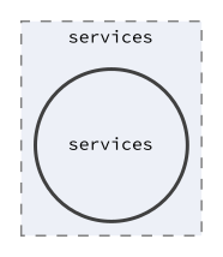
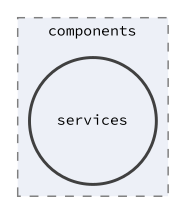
  digraph {
    compound=true
    fontname="Source Code Pro"
    n1 [color=grey25 fillcolor="#edf0f7" fontname="Source Code Pro" fontsize=10 height=0.2 label=services shape=circle style="filled,bold" width=0.4]
    subgraph cluster_1 {
      bgcolor="#edf0f7"
      fontsize=10
-     label=services
+     label=components
      pencolor=grey50
      style="filled,dashed"
      n1
    }
  }
